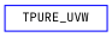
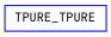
  digraph {
    rankdir=LR
    fontname="JetBrains Mono"
-   n1 [color=blue fillcolor=white fontname="JetBrains Mono" fontsize=10 height=0.2 label=TPURE_UVW shape=record style=filled width=0.4]
+   n1 [color=blue fillcolor=white fontname="JetBrains Mono" fontsize=10 height=0.2 label=TPURE_TPURE shape=record style=filled width=0.4]
  }
